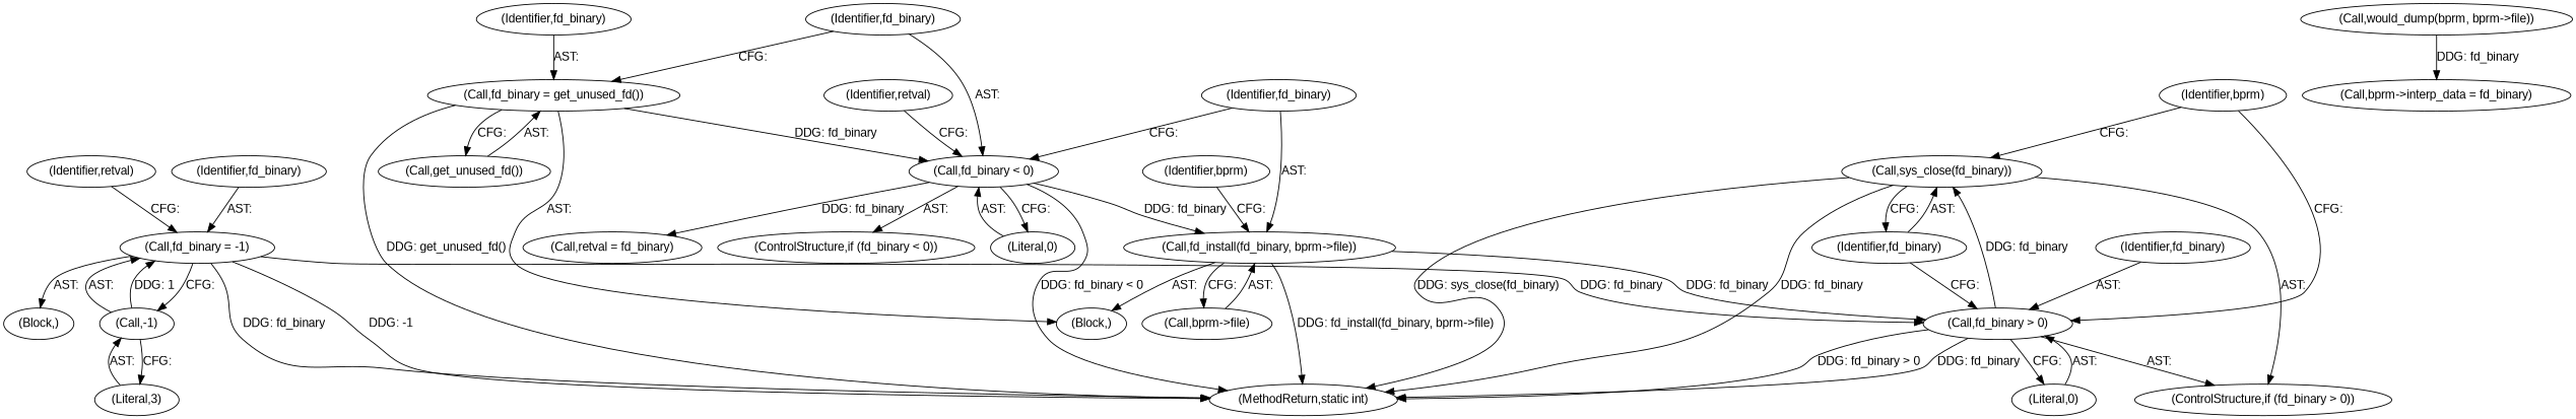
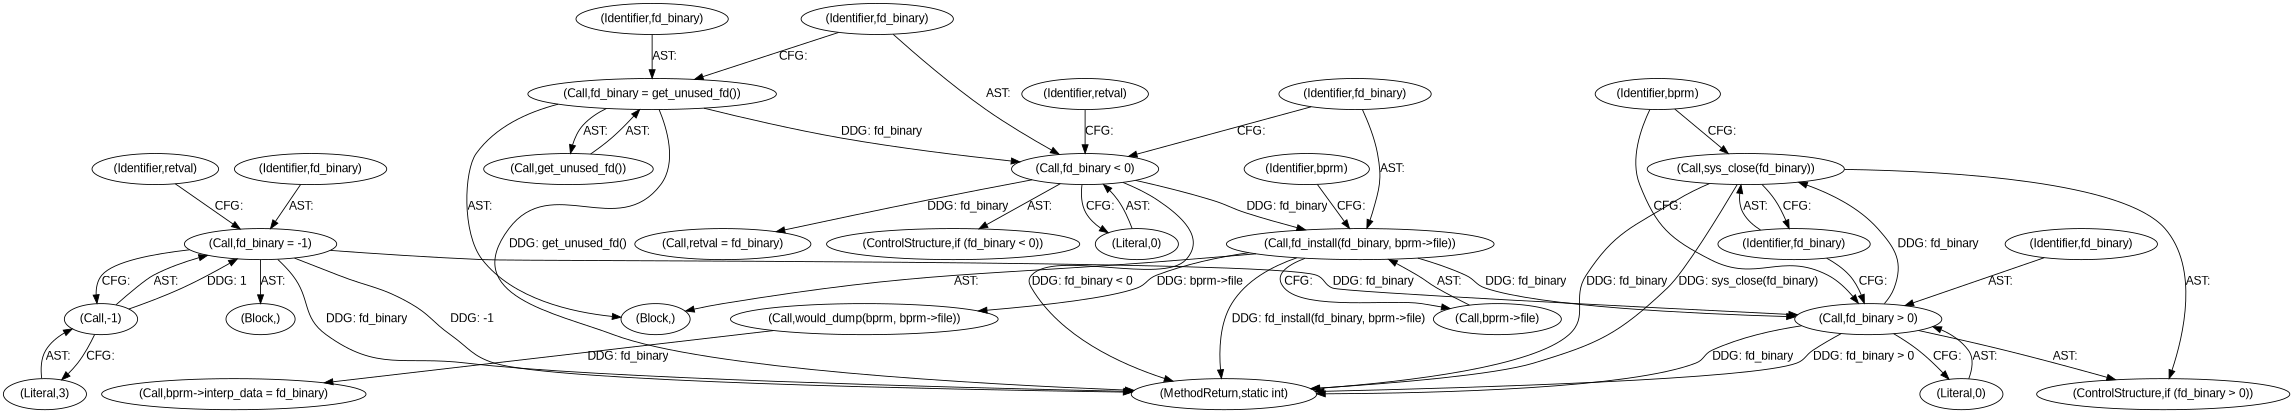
  digraph {
    fontname="Liberation Sans"
    node [fontname="Liberation Sans"]
    edge [fontname="Liberation Sans"]
    n1 [label="(Call,sys_close(fd_binary))"]
    n2 [label="(MethodReturn,static int)"]
    n3 [label="(ControlStructure,if (fd_binary > 0))"]
    n4 [label="(Identifier,fd_binary)"]
    n5 [label="(Call,fd_binary > 0)"]
    n6 [label="(Literal,0)"]
    n7 [label="(Call,fd_binary = -1)"]
    n8 [label="(Call,-1)"]
    n9 [label="(Block,)"]
    n10 [label="(Literal,3)"]
    n11 [label="(Call,fd_install(fd_binary, bprm->file))"]
    n12 [label="(Block,)"]
    n13 [label="(Call,would_dump(bprm, bprm->file))"]
    n14 [label="(Call,bprm->file)"]
    n15 [label="(Call,bprm->interp_data = fd_binary)"]
    n16 [label="(Call,fd_binary < 0)"]
    n17 [label="(Literal,0)"]
    n18 [label="(Call,retval = fd_binary)"]
    n19 [label="(ControlStructure,if (fd_binary < 0))"]
    n20 [label="(Call,fd_binary = get_unused_fd())"]
    n21 [label="(Call,get_unused_fd())"]
    n22 [label="(Identifier,fd_binary)"]
    n23 [label="(Identifier,fd_binary)"]
    n24 [label="(Identifier,fd_binary)"]
    n25 [label="(Identifier,retval)"]
    n26 [label="(Identifier,retval)"]
    n27 [label="(Identifier,bprm)"]
    n28 [label="(Identifier,bprm)"]
    n29 [label="(Identifier,fd_binary)"]
    n30 [label="(Identifier,fd_binary)"]
    n1 -> n2 [label="DDG: fd_binary"]
    n1 -> n2 [label="DDG: sys_close(fd_binary)"]
    n1 -> n3 [label="AST: "]
    n1 -> n4 [label="CFG: "]
    n4 -> n1 [label="AST: "]
    n4 -> n5 [label="CFG: "]
    n5 -> n1 [label="DDG: fd_binary"]
    n5 -> n2 [label="DDG: fd_binary > 0"]
    n5 -> n2 [label="DDG: fd_binary"]
    n5 -> n3 [label="AST: "]
    n5 -> n6 [label="CFG: "]
    n6 -> n5 [label="AST: "]
    n7 -> n2 [label="DDG: -1"]
    n7 -> n2 [label="DDG: fd_binary"]
    n7 -> n5 [label="DDG: fd_binary"]
    n7 -> n8 [label="CFG: "]
    n7 -> n9 [label="AST: "]
    n8 -> n7 [label="AST: "]
    n8 -> n7 [label="DDG: 1"]
    n8 -> n10 [label="CFG: "]
    n10 -> n8 [label="AST: "]
    n11 -> n2 [label="DDG: fd_install(fd_binary, bprm->file)"]
    n11 -> n5 [label="DDG: fd_binary"]
    n11 -> n12 [label="AST: "]
+   n11 -> n13 [label="DDG: bprm->file"]
    n11 -> n14 [label="CFG: "]
    n13 -> n15 [label="DDG: fd_binary"]
    n14 -> n11 [label="AST: "]
    n16 -> n2 [label="DDG: fd_binary < 0"]
    n16 -> n11 [label="DDG: fd_binary"]
    n16 -> n17 [label="CFG: "]
    n16 -> n18 [label="DDG: fd_binary"]
    n16 -> n19 [label="AST: "]
    n17 -> n16 [label="AST: "]
    n20 -> n2 [label="DDG: get_unused_fd()"]
    n20 -> n12 [label="AST: "]
    n20 -> n16 [label="DDG: fd_binary"]
-   n20 -> n21 [label="CFG: "]
+   n20 -> n21 [label="AST: "]
    n21 -> n20 [label="AST: "]
    n22 -> n20 [label="AST: "]
    n23 -> n7 [label="AST: "]
    n24 -> n11 [label="AST: "]
    n24 -> n16 [label="CFG: "]
    n25 -> n7 [label="CFG: "]
    n26 -> n16 [label="CFG: "]
    n27 -> n11 [label="CFG: "]
    n28 -> n1 [label="CFG: "]
    n28 -> n5 [label="CFG: "]
    n29 -> n5 [label="AST: "]
    n30 -> n16 [label="AST: "]
    n30 -> n20 [label="CFG: "]
  }
